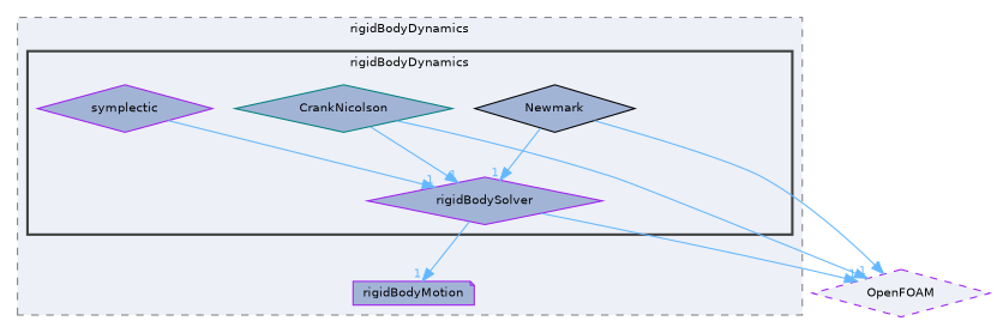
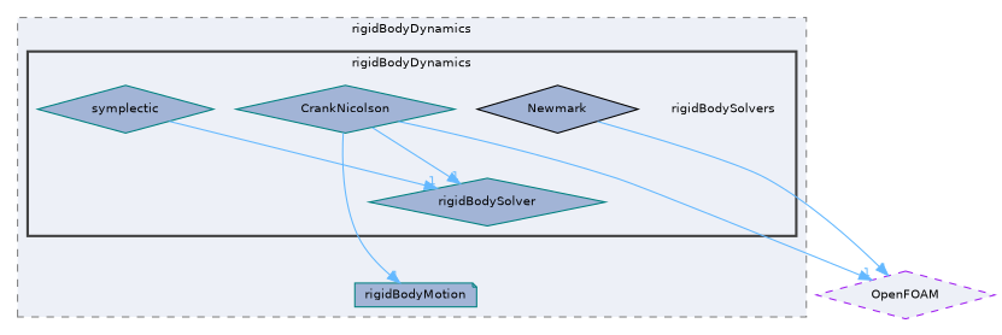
  digraph {
    compound=true
    node [color=teal fontname=Helvetica fontsize=10 shape=diamond fillcolor="#a2b4d6" style=filled]
    edge [color=steelblue1 fontcolor=steelblue1 fontname=Helvetica fontsize=10 headlabel=1 labeldistance=1.5 labelfontname=Helvetica labelfontsize=10]
+   n1 [height=0.2 label=rigidBodySolvers shape=plaintext width=0.4 fillcolor="" style=""]
    n2 [height=0.2 label=CrankNicolson width=0.4]
    n3 [color=black height=0.2 label=Newmark width=0.4]
-   n4 [color=purple height=0.2 label=rigidBodySolver width=0.4]
-   n5 [color=purple height=0.2 label=symplectic width=0.4]
-   n6 [color=purple height=0.2 label=rigidBodyMotion shape=note width=0.4]
+   n4 [height=0.2 label=rigidBodySolver width=0.4]
+   n5 [height=0.2 label=symplectic width=0.4]
+   n6 [height=0.2 label=rigidBodyMotion shape=note width=0.4]
    n7 [color=purple fillcolor="#edf0f7" height=0.2 label=OpenFOAM style="filled,dashed" width=0.4]
    subgraph cluster_1 {
      bgcolor="#edf0f7"
      fontname=Helvetica
      fontsize=10
      label=rigidBodyDynamics
      pencolor=grey50
      style="filled,dashed"
      n6
      subgraph cluster_2 {
        bgcolor="#edf0f7"
        fontname=Helvetica
        fontsize=10
        label=rigidBodyDynamics
        pencolor=grey25
        style="filled,bold"
+       n1
        n2
        n3
        n4
        n5
      }
    }
    n2 -> n4
    n2 -> n7
-   n3 -> n4
    n3 -> n7
-   n4 -> n6
-   n4 -> n7
+   n2 -> n6
    n5 -> n4
  }
